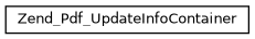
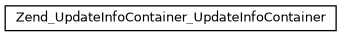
  digraph {
    rankdir=LR
-   n1 [color=black fillcolor=white fontname=Helvetica fontsize=10 height=0.2 label=Zend_Pdf_UpdateInfoContainer shape=record style=filled width=0.4]
+   n1 [color=black fillcolor=white fontname=Helvetica fontsize=10 height=0.2 label=Zend_UpdateInfoContainer_UpdateInfoContainer shape=record style=filled width=0.4]
  }
